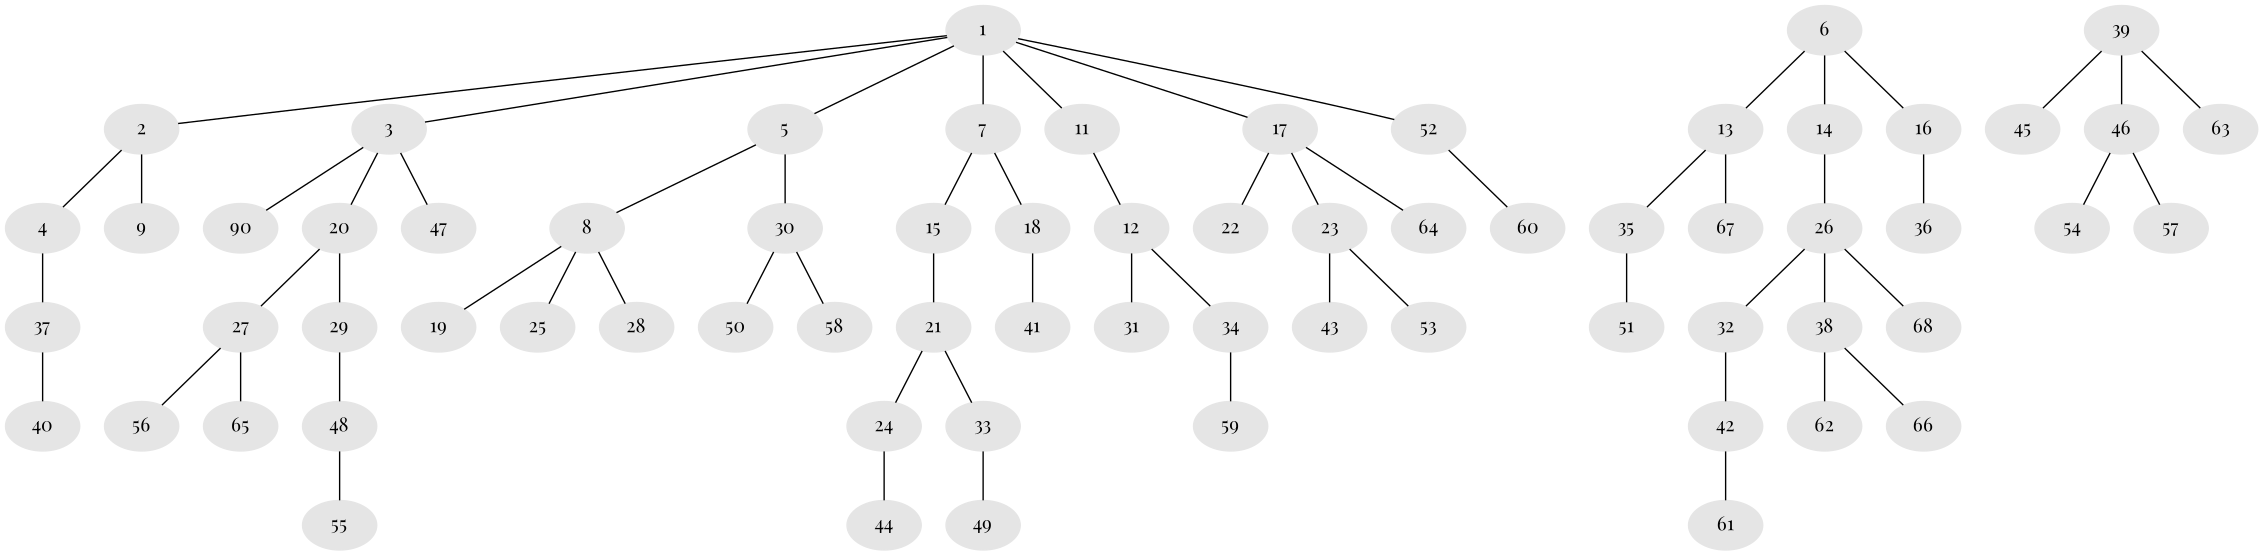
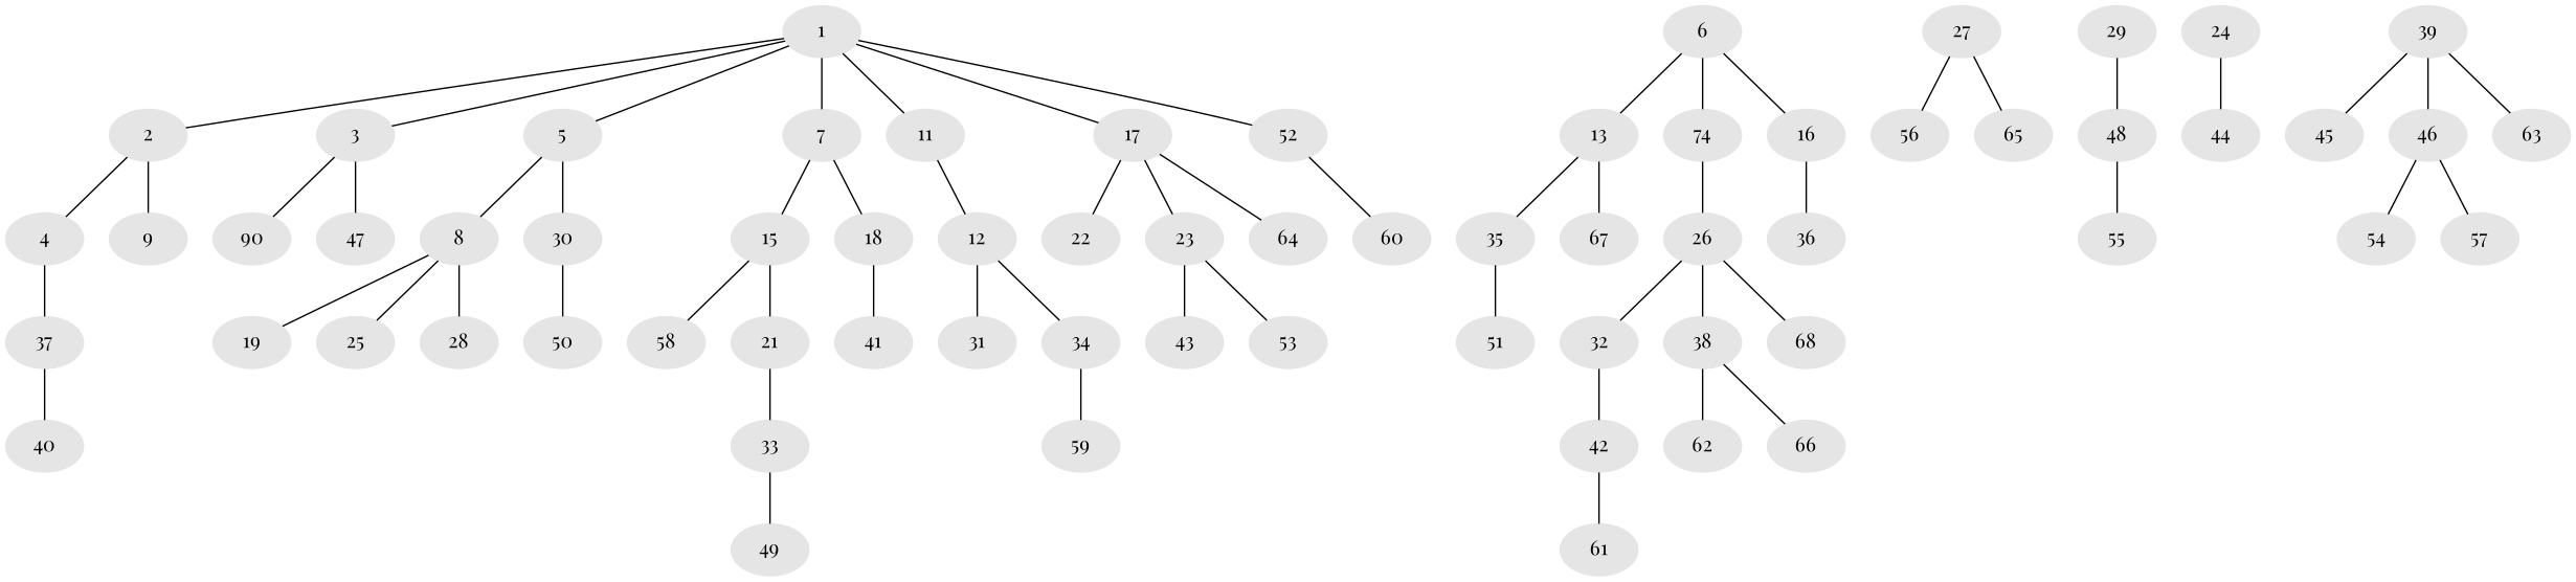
  graph {
    fontname="Playfair Display"
    node [color=gray90 fontname="Playfair Display" style=filled]
    edge [fontname="Playfair Display"]
    1
    2
    3
    5
    7
    11
    17
    52
    4
    9
    n11 [label=90]
-   20
    47
    8
    30
    15
    18
    12
    22
    23
    64
    60
    37
    6
    13
-   14
+   14 [label=74]
    16
    27
    29
    40
    19
    25
    28
    50
    58
    35
    67
    26
    36
    21
    41
    31
    34
    59
    51
    32
    38
    68
    24
    33
    43
    53
    56
    65
    48
    39
    45
    46
    63
    44
    49
    42
    62
    66
    55
    61
    54
    57
    1 -- 2
    1 -- 3
    1 -- 5
    1 -- 7
    1 -- 11
    1 -- 17
    1 -- 52
    2 -- 4
    2 -- 9
    3 -- n11
-   3 -- 20
    3 -- 47
    5 -- 8
    5 -- 30
    7 -- 15
    7 -- 18
    11 -- 12
    17 -- 22
    17 -- 23
    17 -- 64
    52 -- 60
    4 -- 37
-   20 -- 27
-   20 -- 29
    8 -- 19
    8 -- 25
    8 -- 28
    30 -- 50
-   30 -- 58
+   15 -- 58
    15 -- 21
    18 -- 41
    12 -- 31
    12 -- 34
    23 -- 43
    23 -- 53
    37 -- 40
    6 -- 13
    6 -- 14
    6 -- 16
    13 -- 35
    13 -- 67
    14 -- 26
    16 -- 36
    27 -- 56
    27 -- 65
    29 -- 48
    35 -- 51
    26 -- 32
    26 -- 38
    26 -- 68
-   21 -- 24
    21 -- 33
    34 -- 59
    32 -- 42
    38 -- 62
    38 -- 66
    24 -- 44
    33 -- 49
    48 -- 55
    39 -- 45
    39 -- 46
    39 -- 63
    46 -- 54
    46 -- 57
    42 -- 61
  }
